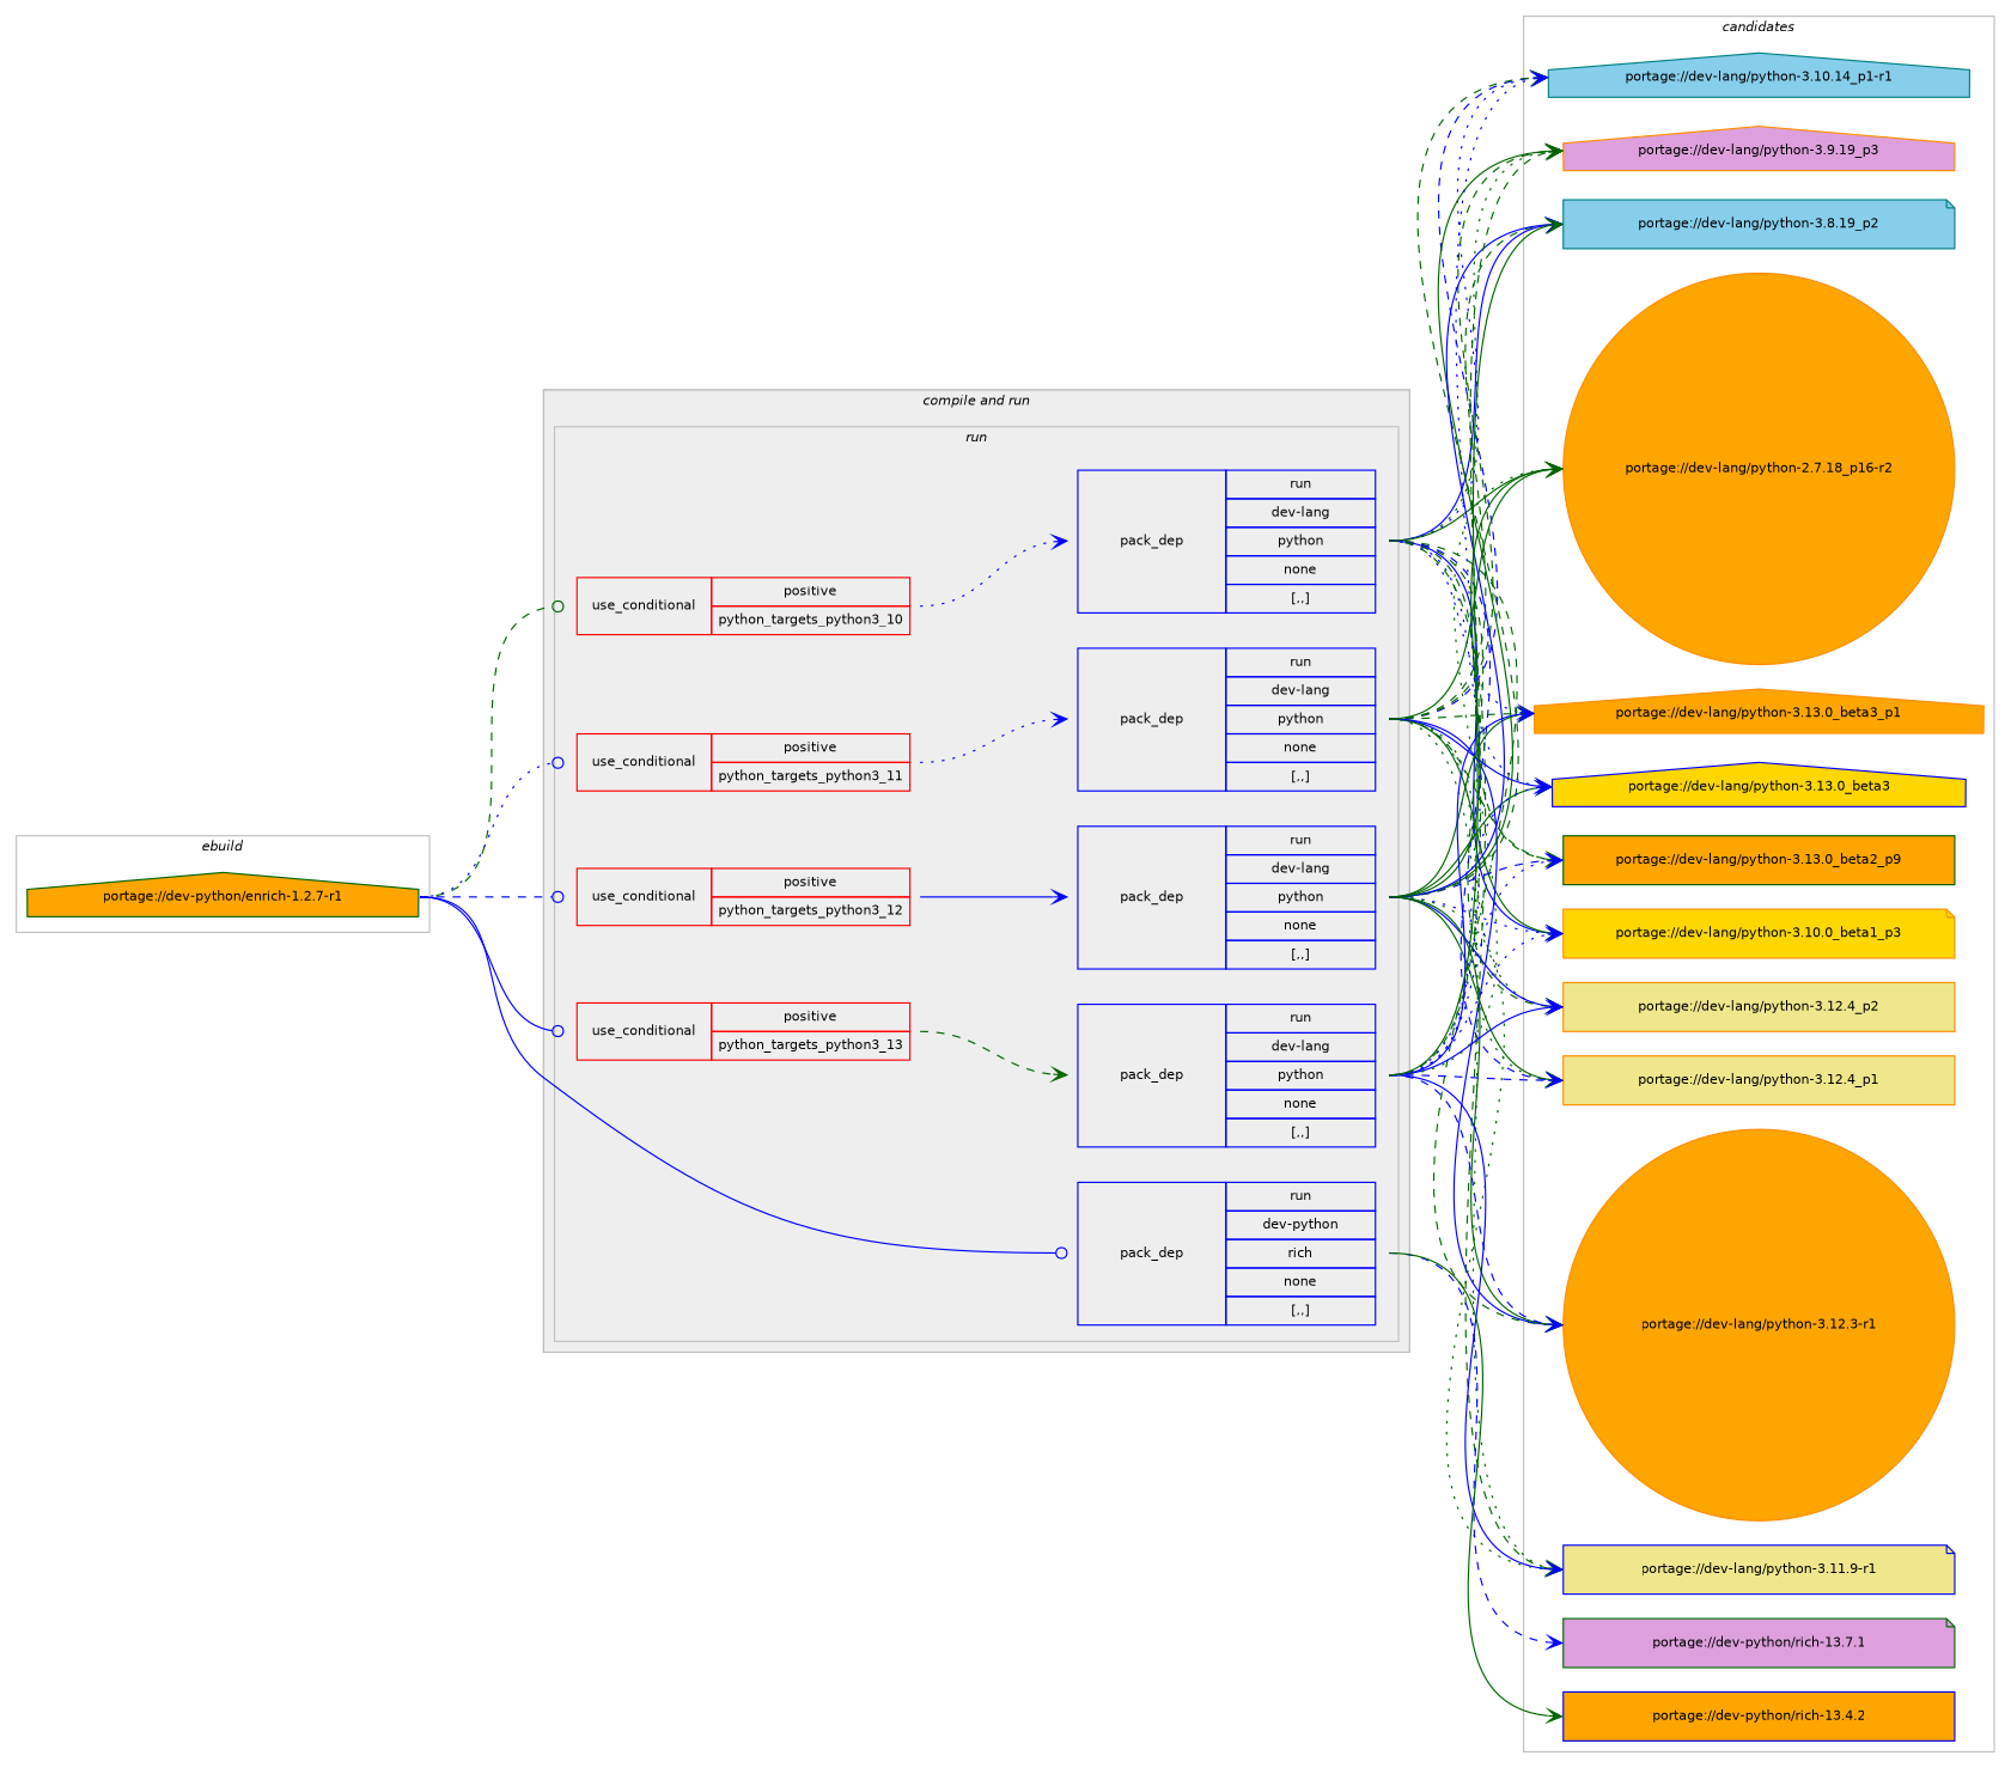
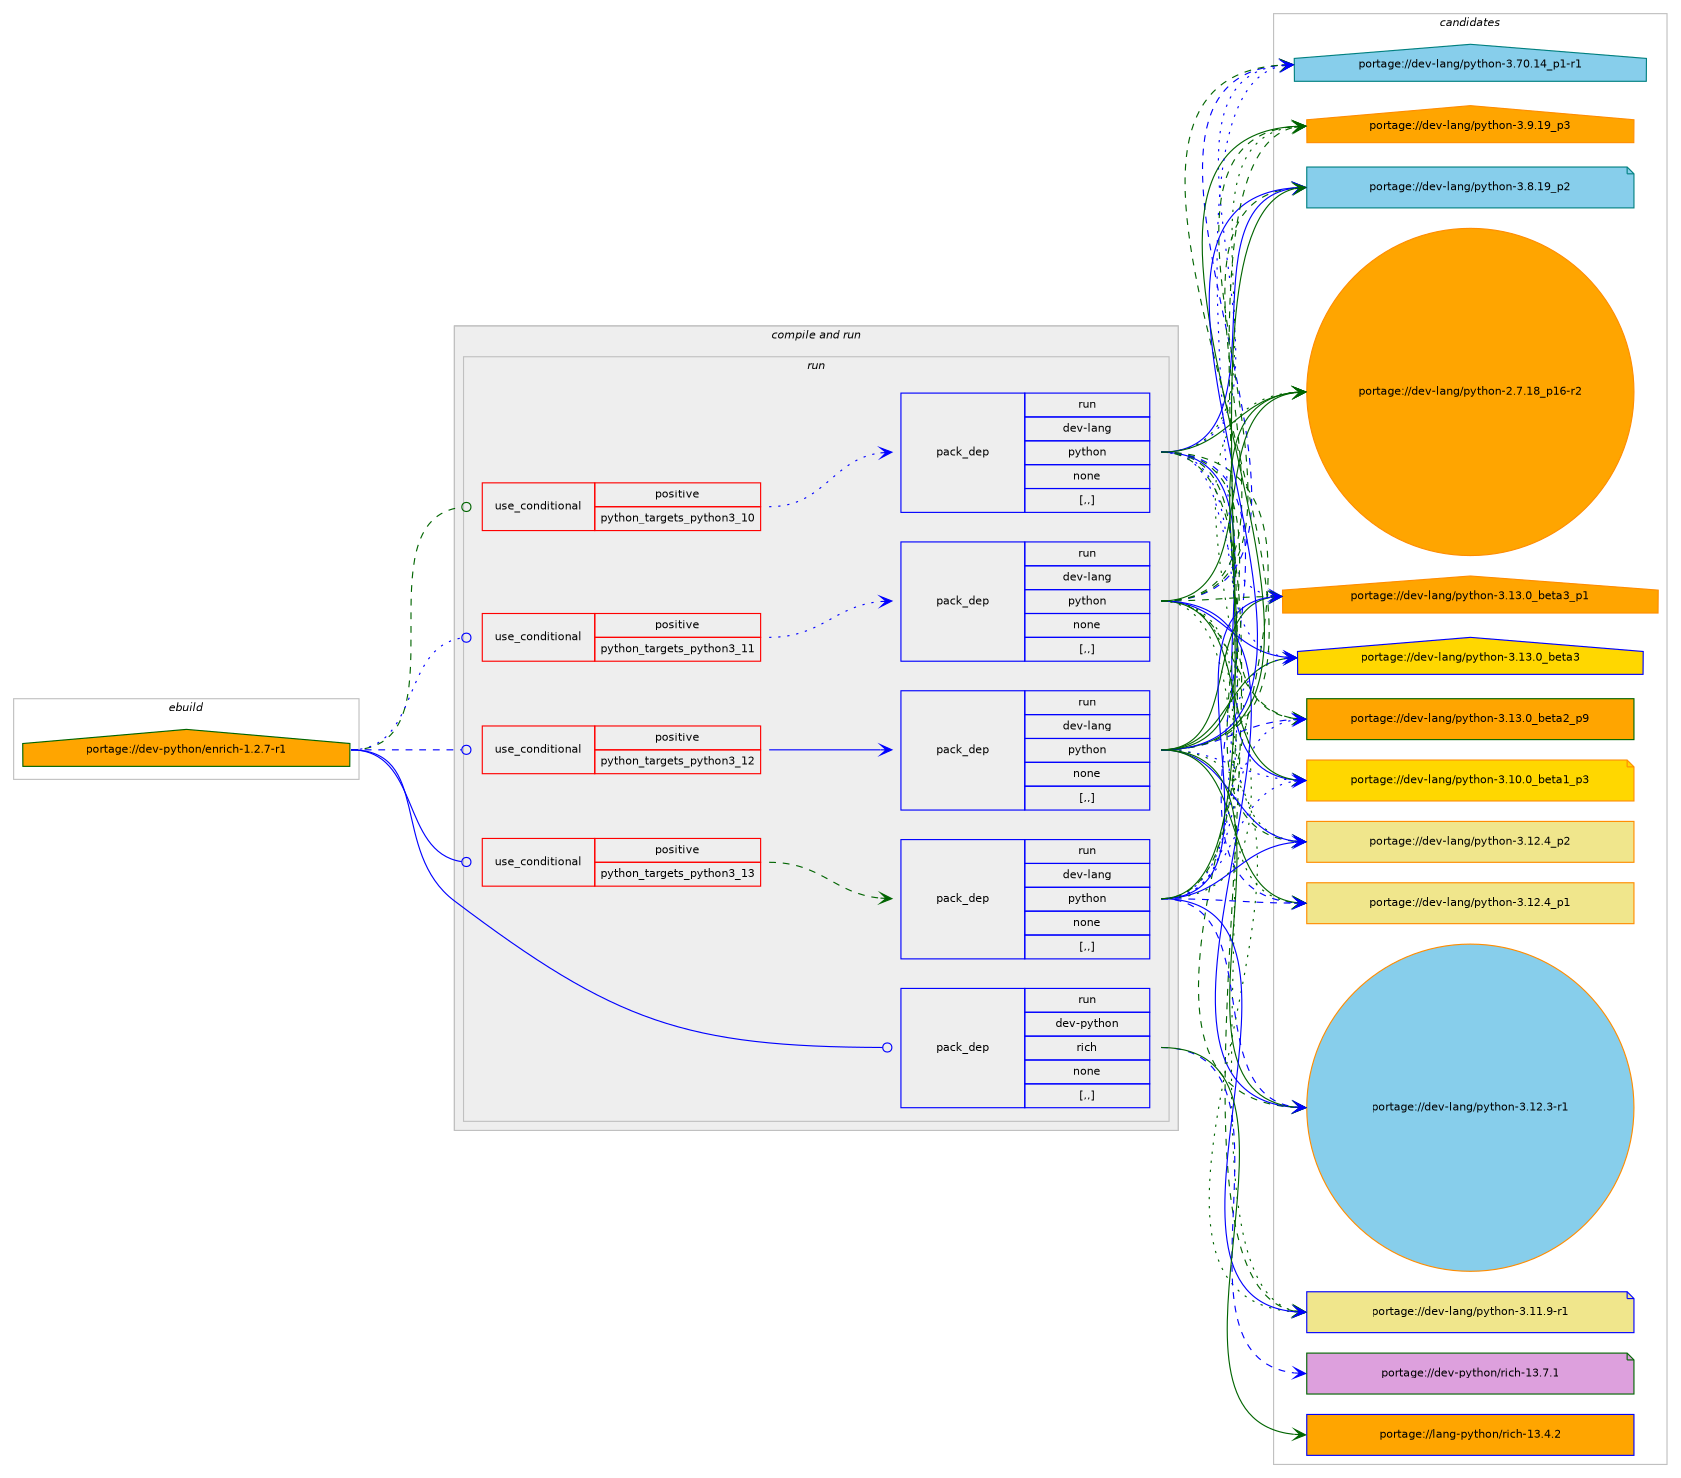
  digraph {
    compound=true
    concentrate=true
    fontname=Helvetica
    fontsize=10
    newrank=true
    rankdir=LR
    ranksep=1.5
    node [color=blue fontname=Helvetica fontsize=10 shape=none style=filled]
    edge [arrowhead=vee color=blue headport=w style=solid tailport=e weight=100]
    n1 [color=darkgreen fillcolor=orange label="portage://dev-python/enrich-1.2.7-r1" shape=house width=4]
    n2 [label=<<TABLE BORDER="0" CELLBORDER="1" CELLSPACING="0" CELLPADDING="4" WIDTH="220"><TR><TD ROWSPAN="6" CELLPADDING="30">pack_dep</TD></TR><TR><TD WIDTH="110">run</TD></TR><TR><TD>dev-lang</TD></TR><TR><TD>python</TD></TR><TR><TD>none</TD></TR><TR><TD>[,,]</TD></TR></TABLE>> style=""]
    n3 [color=red label=<<TABLE BORDER="0" CELLBORDER="1" CELLSPACING="0" CELLPADDING="4"><TR><TD ROWSPAN="3" CELLPADDING="10">use_conditional</TD></TR><TR><TD>positive</TD></TR><TR><TD>python_targets_python3_10</TD></TR></TABLE>> style=""]
    n4 [label=<<TABLE BORDER="0" CELLBORDER="1" CELLSPACING="0" CELLPADDING="4" WIDTH="220"><TR><TD ROWSPAN="6" CELLPADDING="30">pack_dep</TD></TR><TR><TD WIDTH="110">run</TD></TR><TR><TD>dev-lang</TD></TR><TR><TD>python</TD></TR><TR><TD>none</TD></TR><TR><TD>[,,]</TD></TR></TABLE>> style=""]
    n5 [color=red label=<<TABLE BORDER="0" CELLBORDER="1" CELLSPACING="0" CELLPADDING="4"><TR><TD ROWSPAN="3" CELLPADDING="10">use_conditional</TD></TR><TR><TD>positive</TD></TR><TR><TD>python_targets_python3_11</TD></TR></TABLE>> style=""]
    n6 [label=<<TABLE BORDER="0" CELLBORDER="1" CELLSPACING="0" CELLPADDING="4" WIDTH="220"><TR><TD ROWSPAN="6" CELLPADDING="30">pack_dep</TD></TR><TR><TD WIDTH="110">run</TD></TR><TR><TD>dev-lang</TD></TR><TR><TD>python</TD></TR><TR><TD>none</TD></TR><TR><TD>[,,]</TD></TR></TABLE>> style=""]
    n7 [color=red label=<<TABLE BORDER="0" CELLBORDER="1" CELLSPACING="0" CELLPADDING="4"><TR><TD ROWSPAN="3" CELLPADDING="10">use_conditional</TD></TR><TR><TD>positive</TD></TR><TR><TD>python_targets_python3_12</TD></TR></TABLE>> style=""]
    n8 [label=<<TABLE BORDER="0" CELLBORDER="1" CELLSPACING="0" CELLPADDING="4" WIDTH="220"><TR><TD ROWSPAN="6" CELLPADDING="30">pack_dep</TD></TR><TR><TD WIDTH="110">run</TD></TR><TR><TD>dev-lang</TD></TR><TR><TD>python</TD></TR><TR><TD>none</TD></TR><TR><TD>[,,]</TD></TR></TABLE>> style=""]
    n9 [color=red label=<<TABLE BORDER="0" CELLBORDER="1" CELLSPACING="0" CELLPADDING="4"><TR><TD ROWSPAN="3" CELLPADDING="10">use_conditional</TD></TR><TR><TD>positive</TD></TR><TR><TD>python_targets_python3_13</TD></TR></TABLE>> style=""]
    n10 [label=<<TABLE BORDER="0" CELLBORDER="1" CELLSPACING="0" CELLPADDING="4" WIDTH="220"><TR><TD ROWSPAN="6" CELLPADDING="30">pack_dep</TD></TR><TR><TD WIDTH="110">run</TD></TR><TR><TD>dev-python</TD></TR><TR><TD>rich</TD></TR><TR><TD>none</TD></TR><TR><TD>[,,]</TD></TR></TABLE>> style=""]
    n11 [color=darkorange fillcolor=orange label="portage://dev-lang/python-3.13.0_beta3_p1" shape=house width=4]
    n12 [fillcolor=gold label="portage://dev-lang/python-3.13.0_beta3" shape=house width=4]
    n13 [color=darkgreen fillcolor=orange label="portage://dev-lang/python-3.13.0_beta2_p9" shape=box width=4]
    n14 [color=darkorange fillcolor=gold label="portage://dev-lang/python-3.10.0_beta1_p3" shape=note width=4]
    n15 [color=darkorange fillcolor=khaki label="portage://dev-lang/python-3.12.4_p2" shape=box width=4]
    n16 [color=darkorange fillcolor=khaki label="portage://dev-lang/python-3.12.4_p1" shape=box width=4]
-   n17 [color=darkorange fillcolor=orange label="portage://dev-lang/python-3.12.3-r1" shape=circle width=4]
+   n17 [color=darkorange fillcolor=skyblue label="portage://dev-lang/python-3.12.3-r1" shape=circle width=4]
    n18 [fillcolor=khaki label="portage://dev-lang/python-3.11.9-r1" shape=note width=4]
-   n19 [color=teal fillcolor=skyblue label="portage://dev-lang/python-3.10.14_p1-r1" shape=house width=4]
-   n20 [color=darkorange fillcolor=plum label="portage://dev-lang/python-3.9.19_p3" shape=house width=4]
+   n19 [color=teal fillcolor=skyblue label="portage://dev-lang/python-3.70.14_p1-r1" shape=house width=4]
+   n20 [color=darkorange fillcolor=orange label="portage://dev-lang/python-3.9.19_p3" shape=house width=4]
    n21 [color=teal fillcolor=skyblue label="portage://dev-lang/python-3.8.19_p2" shape=note width=4]
    n22 [color=darkorange fillcolor=orange label="portage://dev-lang/python-2.7.18_p16-r2" shape=circle width=4]
    n23 [color=darkgreen fillcolor=plum label="portage://dev-python/rich-13.7.1" shape=note width=4]
-   n24 [fillcolor=orange label="portage://dev-python/rich-13.4.2" shape=box width=4]
+   n24 [fillcolor=orange label="portage://lang-python/rich-13.4.2" shape=box width=4]
    subgraph cluster_1 {
      color=gray
      label=<<i>dependencies</i>>
      subgraph cluster_2 {
        color=gray
        fillcolor="#eeeeee"
        label=<<i>compile</i>>
        style=filled
      }
      subgraph cluster_3 {
        color=gray
        fillcolor="#eeeeee"
        label=<<i>compile and run</i>>
        style=filled
      }
      subgraph cluster_4 {
        color=gray
        fillcolor="#eeeeee"
        label=<<i>run</i>>
        style=filled
        subgraph sub_5 {
          color=gray
          fillcolor="#eeeeee"
          label=<<i>run</i>>
          style=filled
          n3
          subgraph sub_6 {
            color=gray
            fillcolor="#eeeeee"
            label=<<i>run</i>>
            style=filled
            n2
          }
        }
        subgraph sub_7 {
          color=gray
          fillcolor="#eeeeee"
          label=<<i>run</i>>
          style=filled
          n5
          subgraph sub_8 {
            color=gray
            fillcolor="#eeeeee"
            label=<<i>run</i>>
            style=filled
            n4
          }
        }
        subgraph sub_9 {
          color=gray
          fillcolor="#eeeeee"
          label=<<i>run</i>>
          style=filled
          n7
          subgraph sub_10 {
            color=gray
            fillcolor="#eeeeee"
            label=<<i>run</i>>
            style=filled
            n6
          }
        }
        subgraph sub_11 {
          color=gray
          fillcolor="#eeeeee"
          label=<<i>run</i>>
          style=filled
          n9
          subgraph sub_12 {
            color=gray
            fillcolor="#eeeeee"
            label=<<i>run</i>>
            style=filled
            n8
          }
        }
        subgraph sub_13 {
          color=gray
          fillcolor="#eeeeee"
          label=<<i>run</i>>
          style=filled
          n10
        }
      }
    }
    subgraph cluster_14 {
      color=gray
      label=<<i>ebuild</i>>
      rank=same
      n1
    }
    subgraph cluster_15 {
      color=gray
      label=<<i>candidates</i>>
      rank=same
      subgraph sub_16 {
        color=black
        label=<<i>candidates</i>>
        nodesep=1
        rank=same
        n11
        n12
        n13
        n14
        n15
        n16
        n17
        n18
        n19
        n20
        n21
        n22
      }
      subgraph sub_17 {
        color=black
        label=<<i>candidates</i>>
        nodesep=1
        rank=same
        n11
        n12
        n13
        n14
        n15
        n16
        n17
        n18
        n19
        n20
        n21
        n22
      }
      subgraph sub_18 {
        color=black
        label=<<i>candidates</i>>
        nodesep=1
        rank=same
        n11
        n12
        n13
        n14
        n15
        n16
        n17
        n18
        n19
        n20
        n21
        n22
      }
      subgraph sub_19 {
        color=black
        label=<<i>candidates</i>>
        nodesep=1
        rank=same
        n11
        n12
        n13
        n14
        n15
        n16
        n17
        n18
        n19
        n20
        n21
        n22
      }
      subgraph sub_20 {
        color=black
        label=<<i>candidates</i>>
        nodesep=1
        rank=same
        n23
        n24
      }
    }
    n1 -> n3 [arrowhead=odot color=darkgreen style=dashed weight=20]
    n1 -> n5 [arrowhead=odot style=dotted weight=20]
    n1 -> n7 [arrowhead=odot style=dashed weight=20]
    n1 -> n9 [arrowhead=odot weight=20]
    n1 -> n10 [arrowhead=odot weight=20]
    n2 -> n11 [style=dotted]
    n2 -> n12 [style=dotted]
    n2 -> n13 [color=darkgreen style=dashed]
    n2 -> n14
    n2 -> n15 [color=darkgreen style=dashed]
    n2 -> n16 [style=dashed]
    n2 -> n17 [color=darkgreen style=dashed]
    n2 -> n18 [color=darkgreen style=dashed]
    n2 -> n19 [style=dotted]
    n2 -> n20 [color=darkgreen style=dotted]
    n2 -> n21
    n2 -> n22 [color=darkgreen]
    n3 -> n2 [style=dotted weight=20]
    n4 -> n11 [color=darkgreen style=dashed]
    n4 -> n12
    n4 -> n13 [color=darkgreen style=dashed]
    n4 -> n14 [color=darkgreen]
    n4 -> n15 [color=darkgreen style=dotted]
    n4 -> n16 [color=darkgreen style=dotted]
    n4 -> n17
    n4 -> n18 [color=darkgreen style=dotted]
    n4 -> n19 [style=dashed]
    n4 -> n20 [color=darkgreen style=dashed]
    n4 -> n21 [color=darkgreen style=dashed]
    n4 -> n22 [color=darkgreen]
    n5 -> n4 [style=dotted weight=20]
    n6 -> n11 [color=darkgreen]
    n6 -> n12 [color=darkgreen]
    n6 -> n13 [style=dashed]
    n6 -> n14 [style=dotted]
    n6 -> n15
    n6 -> n16 [color=darkgreen]
    n6 -> n17 [color=darkgreen]
    n6 -> n18 [color=darkgreen style=dotted]
    n6 -> n19 [color=darkgreen style=dashed]
    n6 -> n20 [color=darkgreen]
    n6 -> n21
    n6 -> n22 [color=darkgreen]
    n7 -> n6 [weight=20]
    n8 -> n11
    n8 -> n12 [style=dotted]
    n8 -> n13 [style=dotted]
    n8 -> n14 [style=dotted]
    n8 -> n15
    n8 -> n16 [style=dashed]
    n8 -> n17 [style=dashed]
    n8 -> n18
    n8 -> n19 [style=dotted]
    n8 -> n20 [color=darkgreen style=dashed]
    n8 -> n21 [color=darkgreen]
    n8 -> n22 [color=darkgreen style=dotted]
    n9 -> n8 [color=darkgreen style=dashed weight=20]
    n10 -> n23 [style=dashed]
    n10 -> n24 [color=darkgreen]
  }
